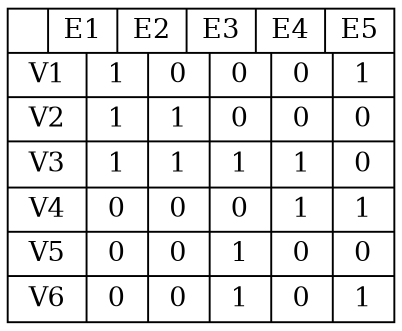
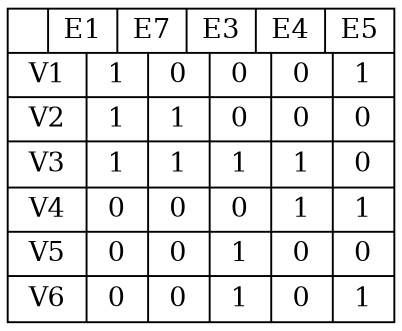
  graph {
    rankdir=LR
-   n1 [label="{|E1|E2|E3|E4|E5}|{V1|1|0|0|0|1}|{V2|1|1|0|0|0}|{V3|1|1|1|1|0}|{V4|0|0|0|1|1}|{V5|0|0|1|0|0}|{V6|0|0|1|0|1}" shape=record]
+   n1 [label="{|E1|E7|E3|E4|E5}|{V1|1|0|0|0|1}|{V2|1|1|0|0|0}|{V3|1|1|1|1|0}|{V4|0|0|0|1|1}|{V5|0|0|1|0|0}|{V6|0|0|1|0|1}" shape=record]
  }
